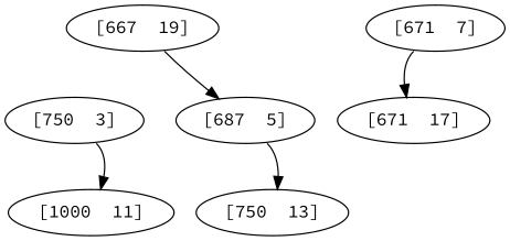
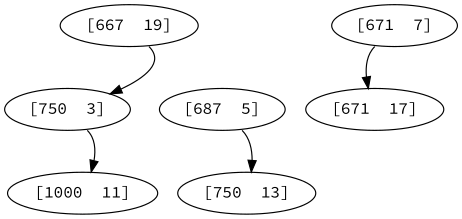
  digraph {
    fontname="Source Code Pro"
    node [fontname="Source Code Pro"]
    edge [fontname="Source Code Pro" tailport=se]
    "[667  19]"
    "[750  3]"
    "[1000  11]"
    "[687  5]"
    "[750  13]"
    "[671  7]"
    "[671  17]"
-   "[667  19]" -> "[687  5]"
+   "[667  19]" -> "[750  3]"
    "[750  3]" -> "[1000  11]"
    "[687  5]" -> "[750  13]"
    "[671  7]" -> "[671  17]" [tailport=sw]
  }
